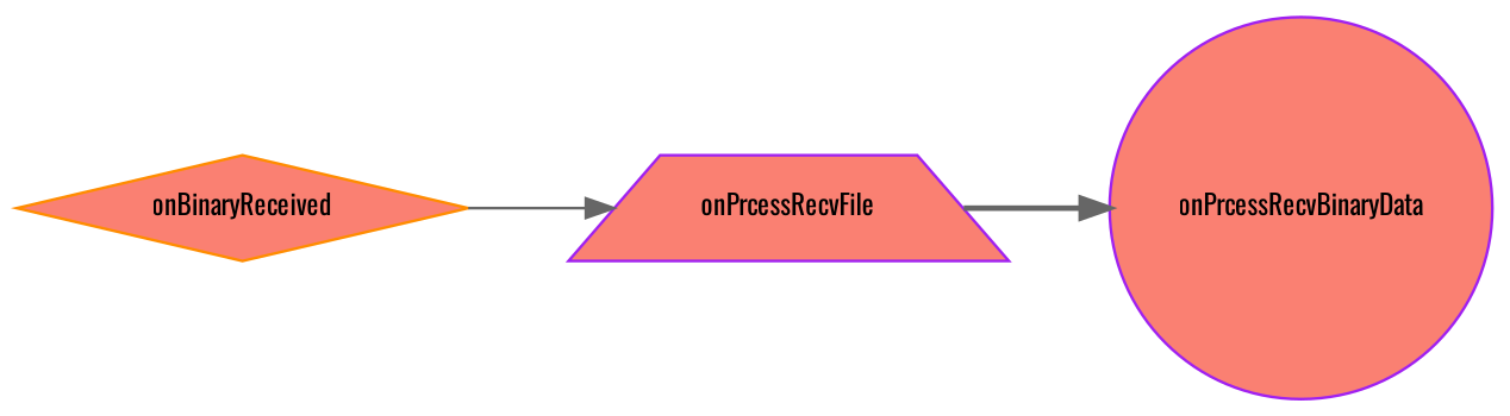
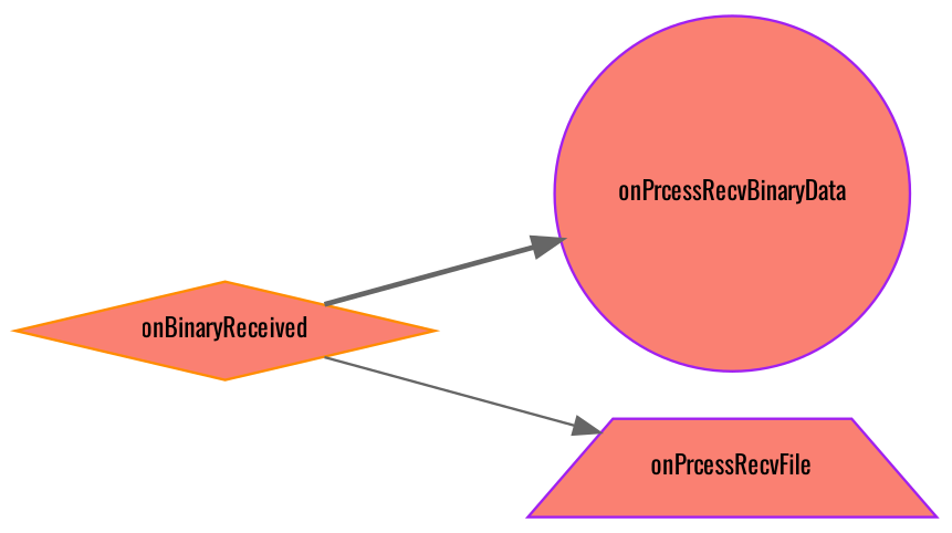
  digraph {
    fontname=Oswald
    rankdir=LR
    node [color=purple fillcolor=salmon fontname=Oswald fontsize=10 style=filled]
    edge [color=gray40 fontname=Oswald fontsize=10 labelfontname=Helvetica labelfontsize=10]
    n1 [color=darkorange fontcolor=black height=0.2 label=onBinaryReceived shape=diamond width=0.4]
    n2 [height=0.2 label=onPrcessRecvBinaryData shape=circle width=0.4]
    n3 [height=0.2 label=onPrcessRecvFile shape=trapezium width=0.4]
-   n3 -> n2 [style=bold]
+   n1 -> n2 [style=bold]
    n1 -> n3 [style=solid]
  }
